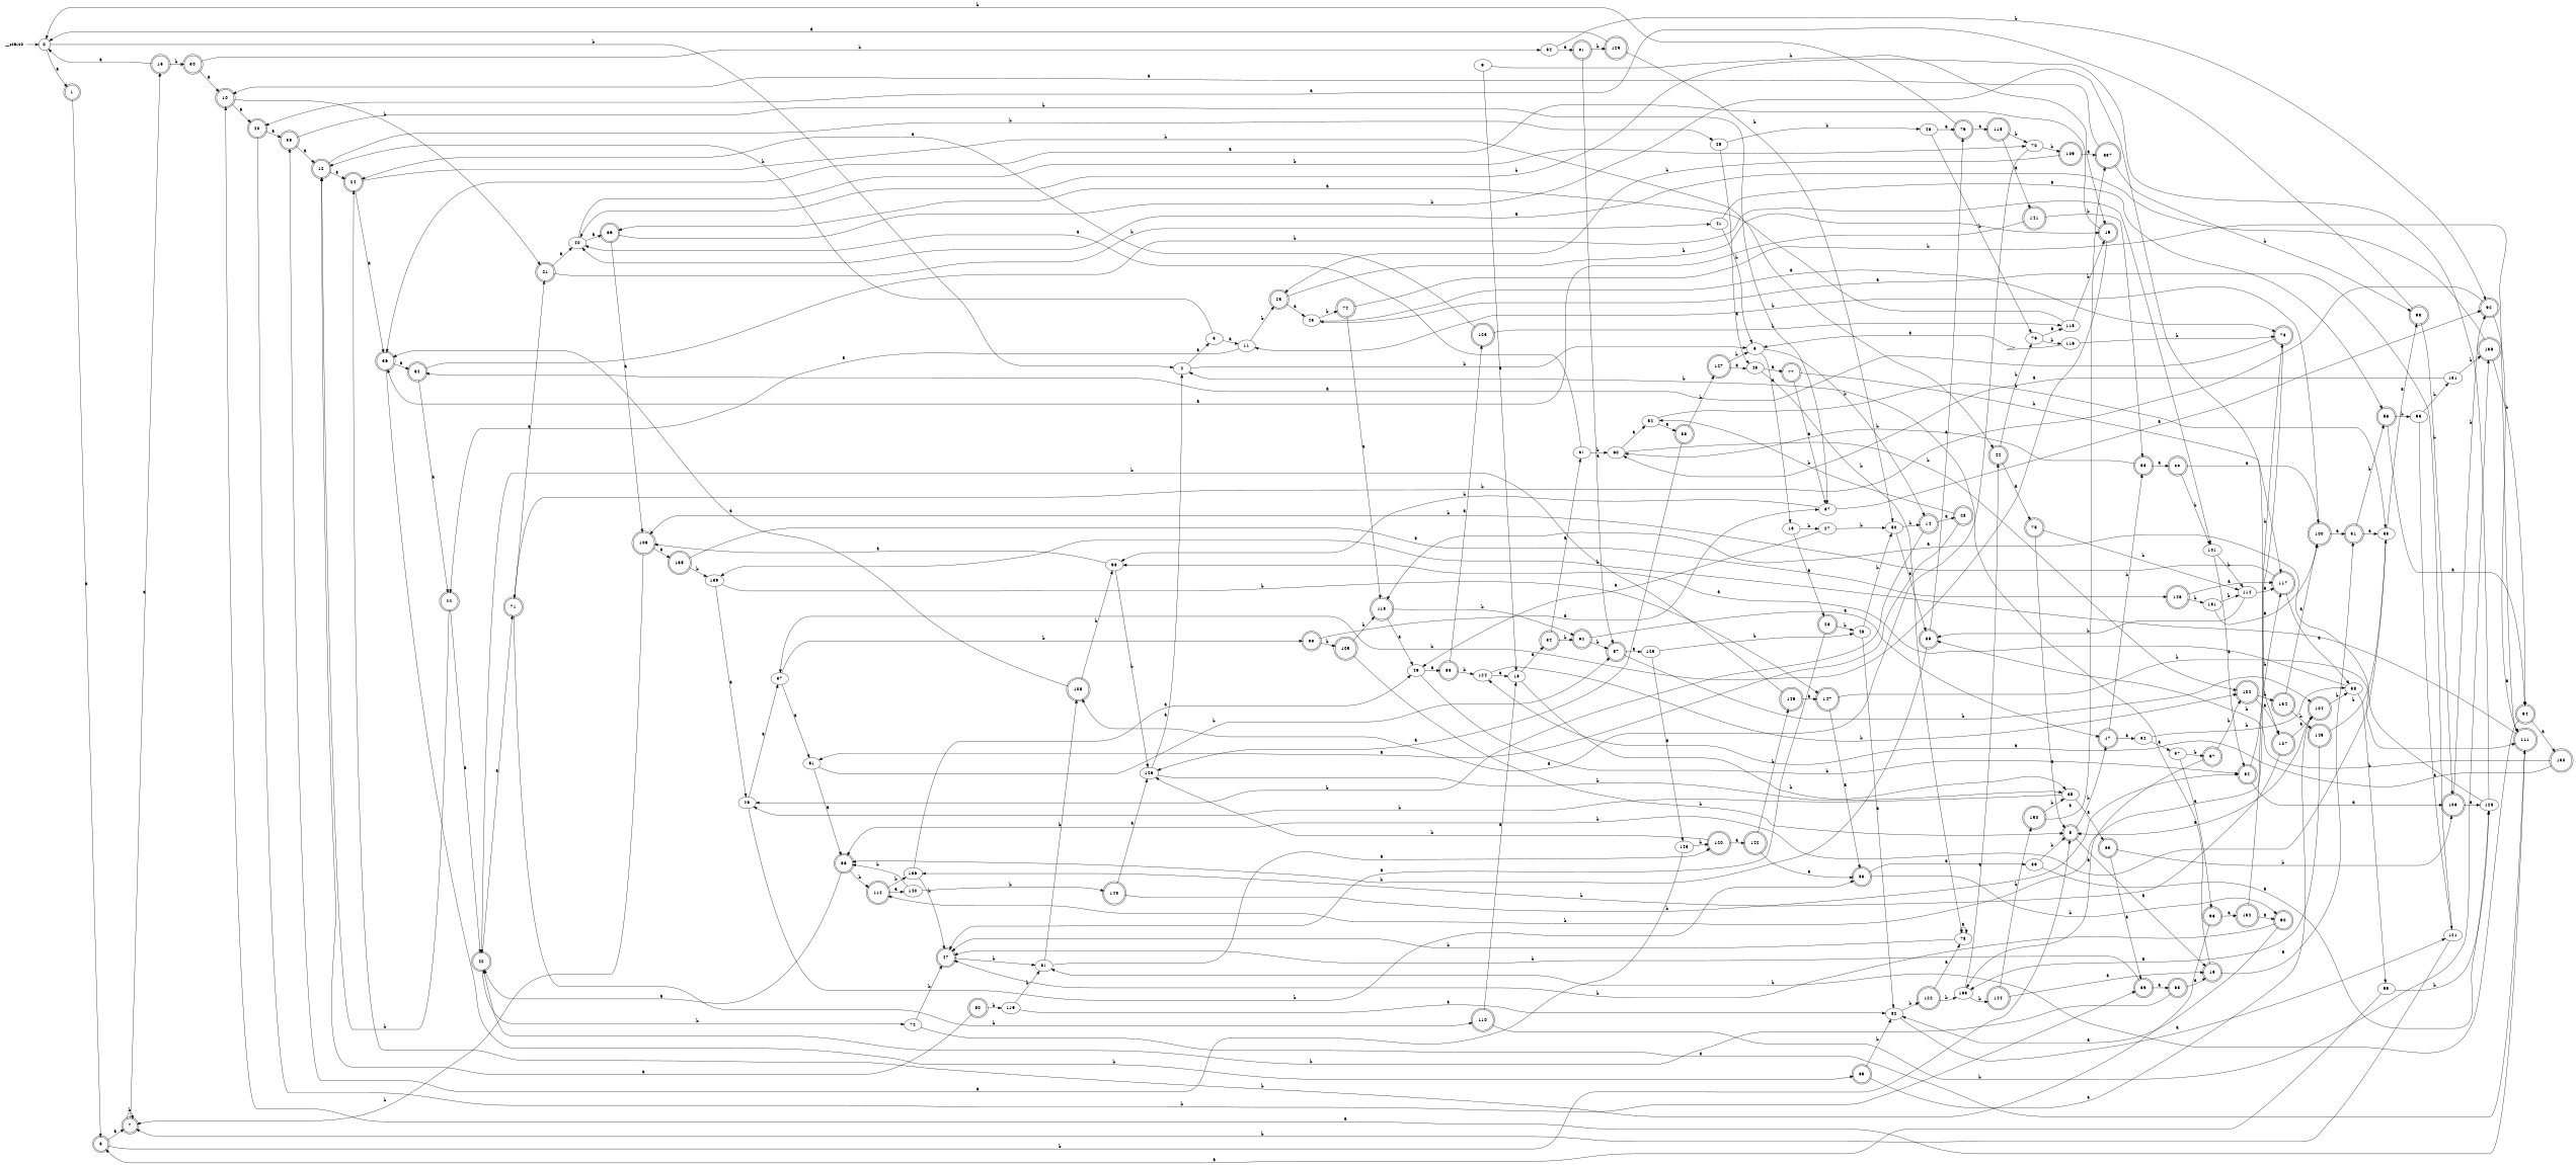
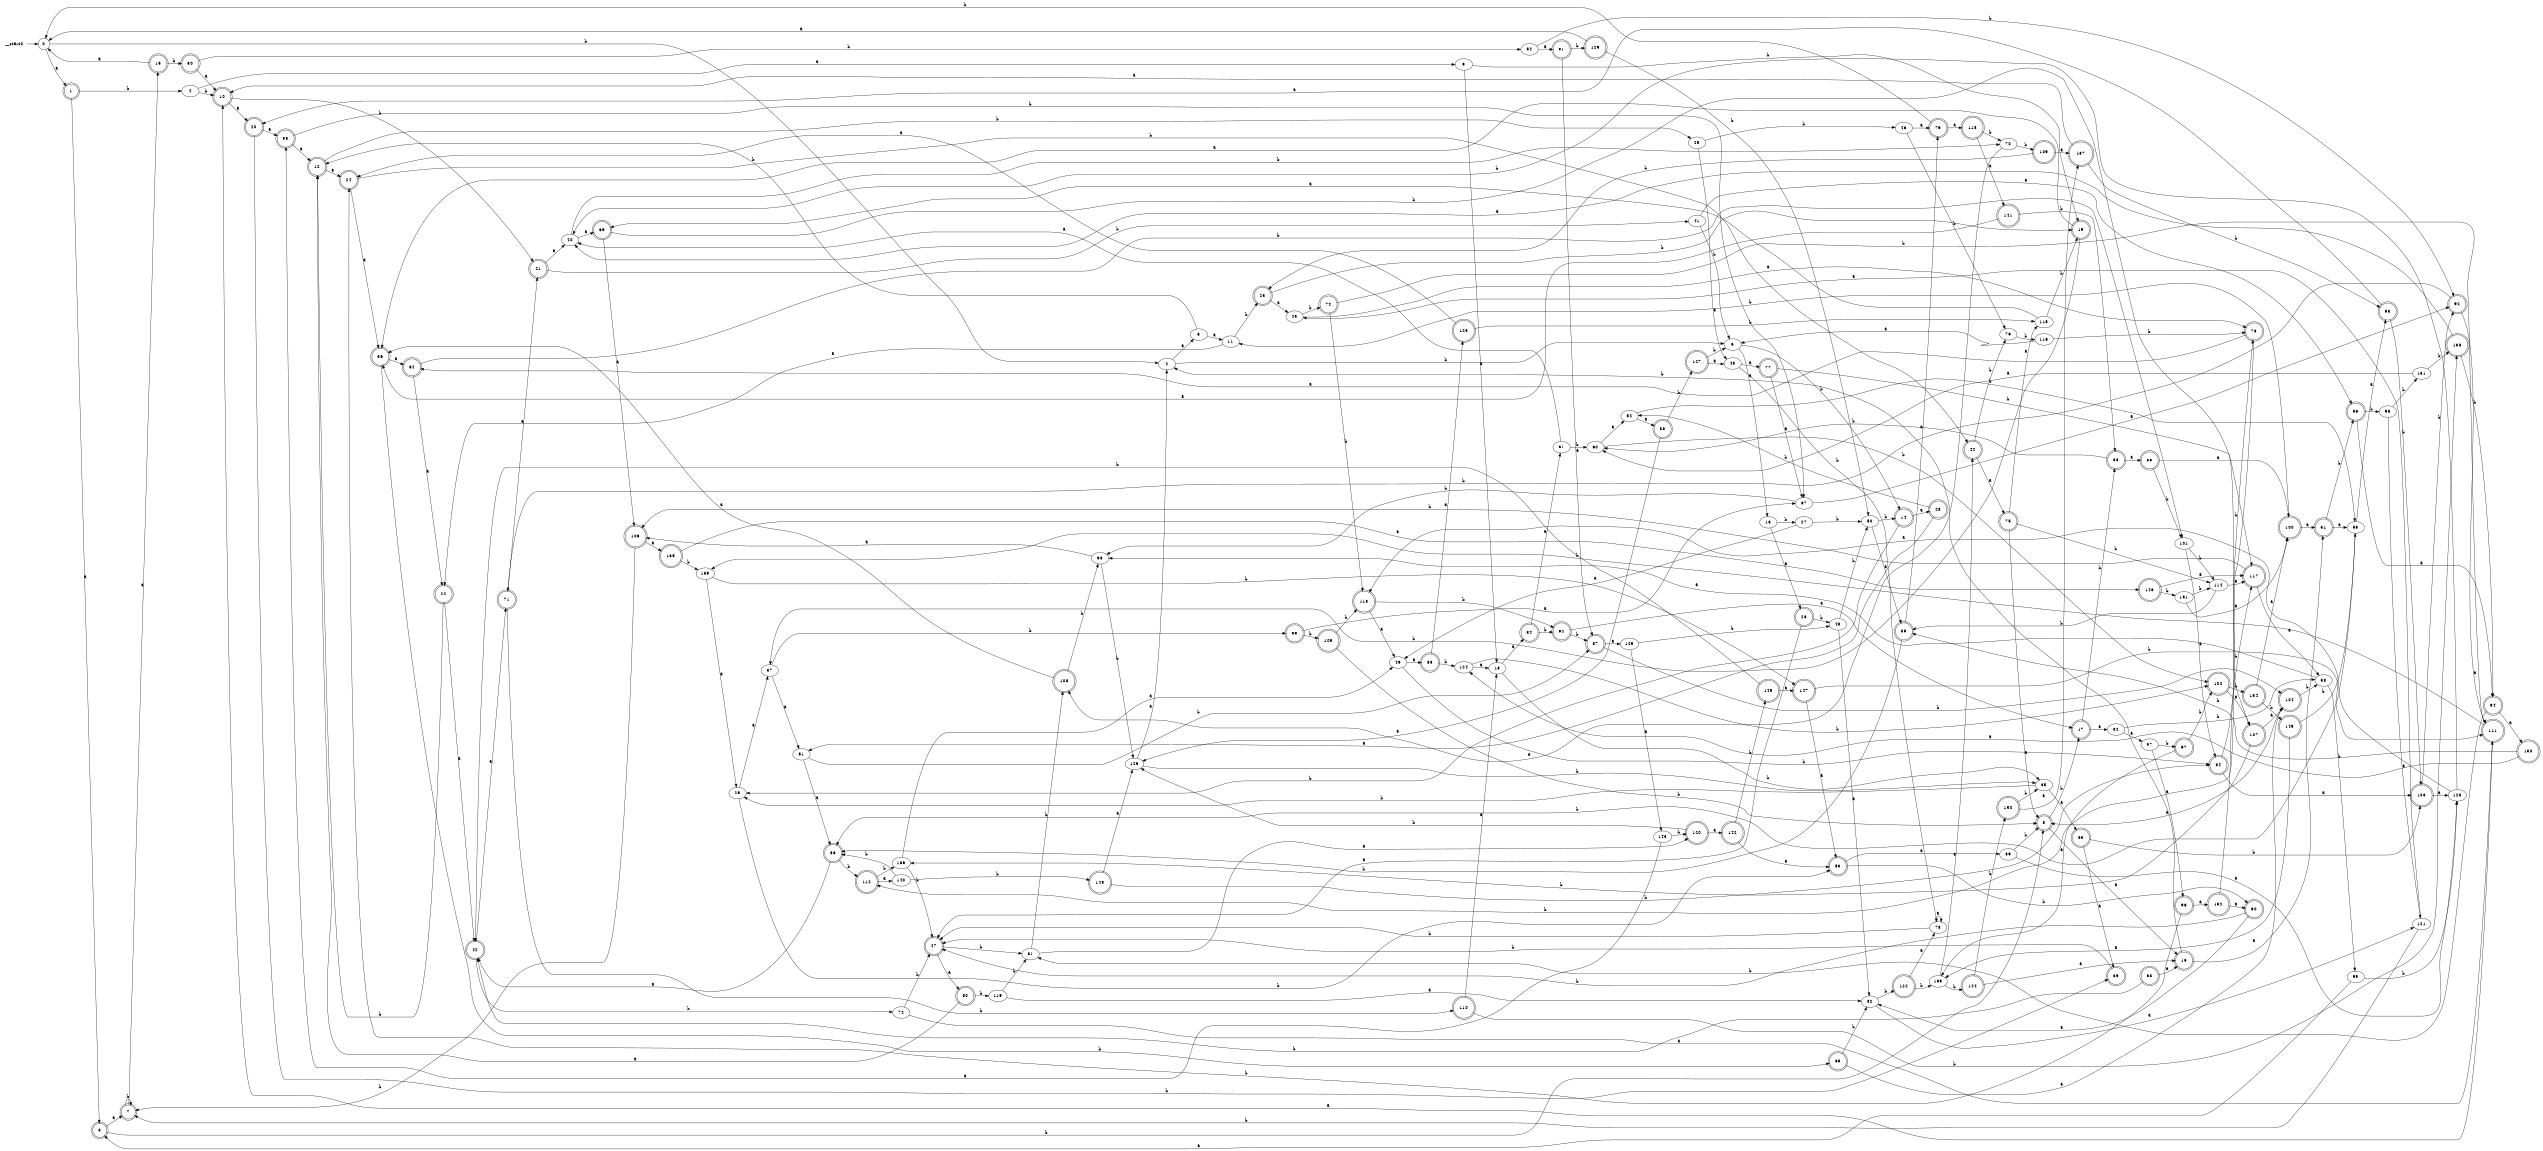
  digraph {
    rankdir=LR
    node [shape=doublecircle]
    __start0 [shape=none]
    0 [shape=circle]
    1
    2 [shape=""]
    3
+   4 [shape=""]
    5 [shape=""]
    6 [shape=""]
    7
    8
    9 [shape=""]
    10
    11 [shape=""]
    12
    13 [shape=""]
    14
    15
    16
    17
    18 [shape=""]
    19
    20
    21
    22
    23
    24
    25 [shape=""]
    26
    27 [shape=""]
    28
    29 [shape=""]
    30
    31
    32 [shape=""]
    33
    34
    35 [shape=""]
    36
    37 [shape=""]
    38
    39
    40 [shape=""]
    41 [shape=""]
    42
    43 [shape=""]
    44
    45 [shape=""]
    46 [shape=""]
    47
    48 [shape=""]
    49 [shape=""]
    50 [shape=""]
    51 [shape=""]
    52 [shape=""]
    53
    54 [shape=""]
    55 [shape=""]
    56
    57 [shape=""]
    58 [shape=""]
    59
    60 [shape=""]
    61 [shape=""]
    62
    63
    64
    65
    66
    67 [shape=""]
    68
    69
    70 [shape=""]
    71
    72 [shape=""]
    73
    74
    75
    76 [shape=""]
    77
    78 [shape=""]
    79
    80
    81 [shape=""]
    82 [shape=""]
    83
    84
    85
    86
    87
    88
    89 [shape=""]
    90
    91
    92
    93
    94
    95 [shape=""]
    96
    97
    98 [shape=""]
    99 [shape=""]
    100
    101 [shape=""]
    102
    103
    104
    105
    106
    107
    108
    109
    110
    111
    112
    113
    114 [shape=""]
    115 [shape=""]
    116 [shape=""]
    117
    118
    119 [shape=""]
    120
    121 [shape=""]
    122
    123
    124 [shape=""]
    125 [shape=""]
    126 [shape=""]
    127
    128 [shape=""]
    129
    130
    131 [shape=""]
    132
    133 [shape=""]
    134
    135
    136 [shape=""]
-   137 [label=837]
+   137
    138
    139 [shape=""]
    140 [shape=""]
    141
    142
    143 [shape=""]
    144
    145
    146
    147
    148
    149
    150
    151 [shape=""]
    __start0 -> 0
    0 -> 1 [label=a]
    0 -> 2 [label=b]
    1 -> 3 [label=a]
+   1 -> 4 [label=b]
    2 -> 5 [label=a]
    2 -> 6 [label=b]
    3 -> 7 [label=a]
    3 -> 8 [label=b]
+   4 -> 9 [label=a]
+   4 -> 10 [label=b]
    5 -> 11 [label=a]
    5 -> 12 [label=b]
    6 -> 13 [label=a]
    6 -> 14 [label=b]
    7 -> 7 [label=b]
    7 -> 15 [label=a]
    8 -> 16 [label=a]
    8 -> 17 [label=b]
    9 -> 18 [label=a]
    9 -> 19 [label=b]
    10 -> 20 [label=a]
    10 -> 21 [label=b]
    11 -> 22 [label=a]
    11 -> 23 [label=b]
    12 -> 24 [label=a]
    12 -> 25 [label=b]
    13 -> 26 [label=a]
    13 -> 27 [label=b]
    14 -> 28 [label=a]
    14 -> 29 [label=b]
    15 -> 0 [label=a]
    15 -> 30 [label=b]
    16 -> 2 [label=b]
    16 -> 31 [label=a]
    17 -> 32 [label=a]
    17 -> 33 [label=b]
    18 -> 34 [label=a]
    18 -> 35 [label=b]
    19 -> 36 [label=a]
    19 -> 37 [label=b]
    20 -> 38 [label=a]
    20 -> 39 [label=b]
    21 -> 40 [label=a]
    21 -> 41 [label=b]
    22 -> 12 [label=b]
    22 -> 42 [label=a]
    23 -> 19 [label=b]
    23 -> 43 [label=a]
    24 -> 36 [label=a]
    24 -> 44 [label=b]
    25 -> 45 [label=a]
    25 -> 46 [label=b]
    26 -> 47 [label=a]
    26 -> 48 [label=b]
    27 -> 49 [label=a]
    27 -> 50 [label=b]
    28 -> 51 [label=a]
    28 -> 52 [label=b]
    29 -> 37 [label=a]
    29 -> 53 [label=b]
    30 -> 10 [label=a]
    30 -> 54 [label=b]
    31 -> 55 [label=a]
    31 -> 56 [label=b]
    32 -> 57 [label=a]
    32 -> 58 [label=b]
    33 -> 59 [label=a]
    33 -> 60 [label=b]
    34 -> 61 [label=a]
    34 -> 62 [label=b]
    35 -> 29 [label=b]
    35 -> 63 [label=a]
    36 -> 64 [label=a]
    36 -> 65 [label=b]
    37 -> 51 [label=a]
    37 -> 66 [label=b]
    38 -> 12 [label=a]
    38 -> 67 [label=b]
    39 -> 47 [label=b]
-   39 -> 68 [label=a]
    40 -> 69 [label=a]
    40 -> 70 [label=b]
    41 -> 6 [label=b]
    41 -> 56 [label=a]
    42 -> 71 [label=a]
    42 -> 72 [label=b]
    43 -> 73 [label=a]
    43 -> 74 [label=b]
    44 -> 75 [label=a]
    44 -> 76 [label=b]
    45 -> 77 [label=a]
    45 -> 78 [label=b]
    46 -> 76 [label=b]
    46 -> 79 [label=a]
+   47 -> 80 [label=a]
    47 -> 81 [label=b]
    48 -> 50 [label=b]
    48 -> 82 [label=a]
    49 -> 83 [label=a]
    49 -> 84 [label=b]
    50 -> 14 [label=b]
    50 -> 85 [label=a]
    51 -> 86 [label=a]
    51 -> 87 [label=b]
    52 -> 55 [label=b]
    52 -> 88 [label=a]
    53 -> 89 [label=a]
    53 -> 90 [label=b]
    54 -> 91 [label=a]
    54 -> 92 [label=b]
    55 -> 86 [label=b]
    55 -> 93 [label=a]
    56 -> 94 [label=a]
    56 -> 95 [label=b]
    57 -> 96 [label=a]
    57 -> 97 [label=b]
    58 -> 98 [label=a]
    58 -> 99 [label=b]
    59 -> 100 [label=a]
    59 -> 101 [label=b]
    60 -> 52 [label=a]
    60 -> 102 [label=b]
    61 -> 40 [label=a]
    61 -> 60 [label=b]
    62 -> 17 [label=a]
    62 -> 87 [label=b]
    63 -> 39 [label=a]
    63 -> 103 [label=b]
    64 -> 22 [label=a]
    64 -> 101 [label=b]
    65 -> 82 [label=b]
    65 -> 104 [label=a]
    66 -> 67 [label=a]
    66 -> 105 [label=b]
    67 -> 92 [label=a]
    67 -> 98 [label=b]
    68 -> 16 [label=a]
    68 -> 42 [label=b]
    69 -> 106 [label=a]
    69 -> 107 [label=b]
    70 -> 108 [label=a]
    70 -> 109 [label=b]
    71 -> 21 [label=a]
    71 -> 110 [label=b]
    72 -> 47 [label=b]
    72 -> 111 [label=a]
    73 -> 64 [label=a]
    73 -> 112 [label=b]
    74 -> 111 [label=b]
-   74 -> 113 [label=a]
+   74 -> 113 [label=b]
    75 -> 8 [label=a]
    75 -> 114 [label=b]
-   76 -> 115 [label=a]
+   75 -> 115 [label=a]
    76 -> 116 [label=b]
    77 -> 67 [label=a]
    77 -> 117 [label=b]
    78 -> 47 [label=b]
    78 -> 78 [label=a]
    79 -> 0 [label=b]
    79 -> 118 [label=a]
    80 -> 12 [label=a]
    80 -> 119 [label=b]
    81 -> 108 [label=b]
    81 -> 120 [label=a]
    82 -> 121 [label=a]
    82 -> 122 [label=b]
    83 -> 123 [label=a]
    83 -> 124 [label=b]
    84 -> 73 [label=b]
    84 -> 103 [label=a]
    85 -> 79 [label=a]
    85 -> 86 [label=b]
    86 -> 42 [label=a]
    86 -> 112 [label=b]
    87 -> 104 [label=b]
    87 -> 125 [label=a]
    88 -> 126 [label=a]
    88 -> 127 [label=b]
    89 -> 8 [label=b]
    89 -> 128 [label=a]
    90 -> 47 [label=b]
    90 -> 82 [label=a]
    91 -> 87 [label=a]
    91 -> 129 [label=b]
    92 -> 71 [label=b]
    92 -> 111 [label=a]
    93 -> 20 [label=a]
    93 -> 103 [label=b]
    94 -> 81 [label=b]
    94 -> 130 [label=a]
    95 -> 121 [label=a]
    95 -> 131 [label=b]
    96 -> 24 [label=b]
    96 -> 132 [label=a]
    97 -> 102 [label=b]
    97 -> 133 [label=a]
    98 -> 106 [label=a]
    98 -> 126 [label=b]
    99 -> 3 [label=a]
    99 -> 128 [label=b]
    100 -> 11 [label=b]
    100 -> 31 [label=a]
    101 -> 84 [label=a]
    101 -> 114 [label=b]
    102 -> 107 [label=a]
    102 -> 134 [label=b]
    103 -> 92 [label=b]
    103 -> 128 [label=a]
    104 -> 8 [label=a]
    104 -> 58 [label=b]
    105 -> 8 [label=b]
    105 -> 113 [label=b]
    106 -> 7 [label=b]
    106 -> 135 [label=a]
    107 -> 104 [label=a]
    107 -> 136 [label=b]
    108 -> 36 [label=a]
    108 -> 98 [label=b]
    109 -> 23 [label=b]
    109 -> 137 [label=a]
    110 -> 18 [label=a]
    110 -> 138 [label=b]
    111 -> 10 [label=a]
    111 -> 139 [label=b]
    112 -> 136 [label=b]
    112 -> 140 [label=a]
    113 -> 49 [label=a]
    113 -> 62 [label=b]
    114 -> 85 [label=b]
    114 -> 117 [label=a]
    115 -> 19 [label=b]
    115 -> 69 [label=a]
    116 -> 6 [label=a]
    116 -> 73 [label=b]
    117 -> 58 [label=a]
    117 -> 106 [label=b]
    118 -> 70 [label=b]
    118 -> 141 [label=a]
    119 -> 81 [label=b]
    119 -> 82 [label=a]
    120 -> 126 [label=b]
    120 -> 142 [label=a]
    121 -> 7 [label=b]
    121 -> 43 [label=a]
    122 -> 78 [label=a]
    122 -> 133 [label=b]
    123 -> 24 [label=a]
    123 -> 115 [label=b]
    124 -> 18 [label=a]
    124 -> 102 [label=b]
    125 -> 48 [label=b]
    125 -> 143 [label=a]
    126 -> 2 [label=a]
    126 -> 35 [label=b]
    127 -> 6 [label=b]
    127 -> 45 [label=a]
    128 -> 40 [label=b]
    128 -> 113 [label=a]
    129 -> 0 [label=a]
    129 -> 50 [label=b]
    130 -> 85 [label=b]
    130 -> 124 [label=a]
    131 -> 60 [label=a]
    131 -> 138 [label=b]
    132 -> 90 [label=a]
    132 -> 117 [label=b]
    133 -> 44 [label=a]
    133 -> 144 [label=b]
    134 -> 100 [label=a]
    134 -> 145 [label=b]
    135 -> 139 [label=b]
    135 -> 146 [label=a]
    136 -> 47 [label=b]
    136 -> 49 [label=a]
    137 -> 10 [label=a]
    137 -> 93 [label=b]
    138 -> 40 [label=a]
    138 -> 94 [label=b]
    139 -> 29 [label=a]
    139 -> 147 [label=b]
    140 -> 86 [label=b]
    140 -> 148 [label=b]
    141 -> 33 [label=b]
    141 -> 36 [label=a]
    142 -> 53 [label=a]
    142 -> 149 [label=b]
    143 -> 38 [label=a]
    143 -> 120 [label=b]
    144 -> 16 [label=a]
    144 -> 150 [label=b]
    145 -> 55 [label=b]
    145 -> 133 [label=a]
    146 -> 117 [label=a]
    146 -> 151 [label=b]
    147 -> 53 [label=a]
    147 -> 111 [label=b]
    148 -> 84 [label=b]
    148 -> 126 [label=a]
    149 -> 42 [label=b]
    149 -> 147 [label=a]
    150 -> 35 [label=b]
    150 -> 137 [label=a]
    151 -> 100 [label=a]
    151 -> 114 [label=b]
  }
